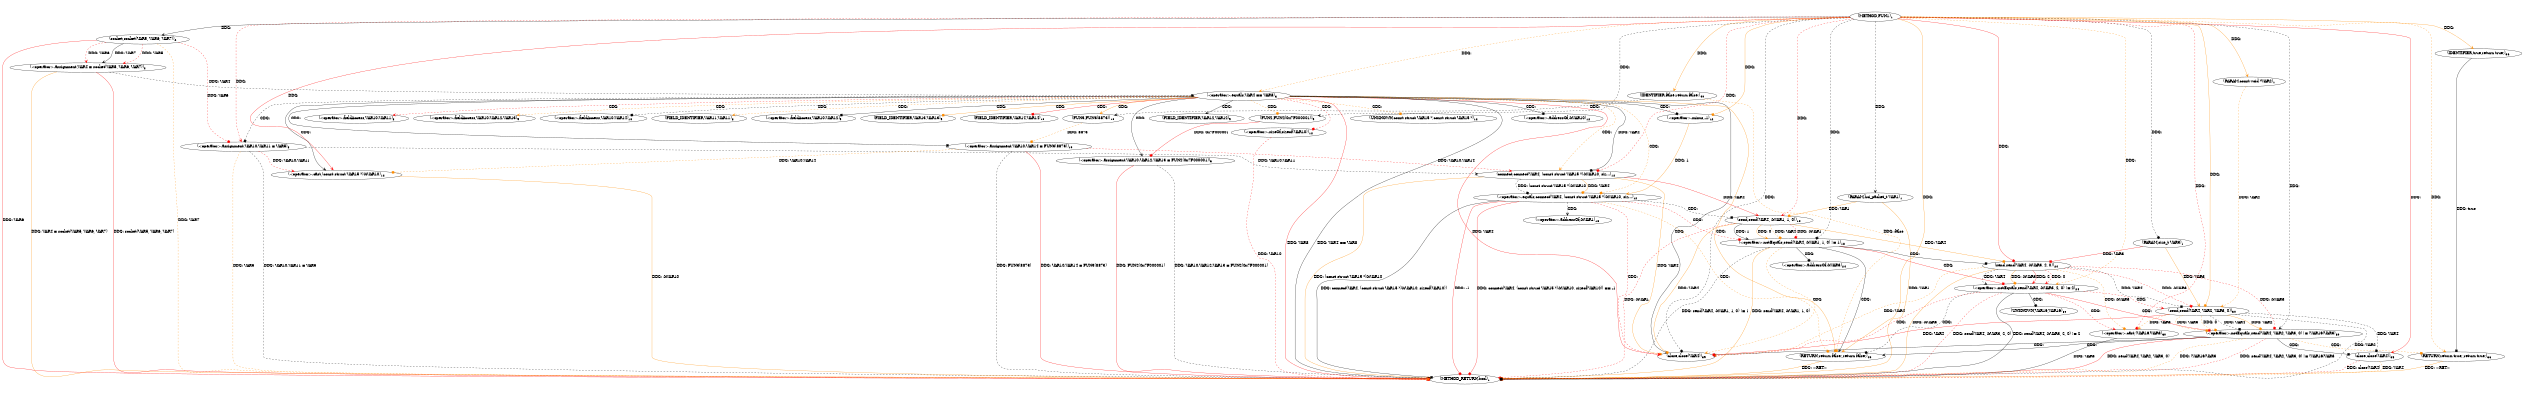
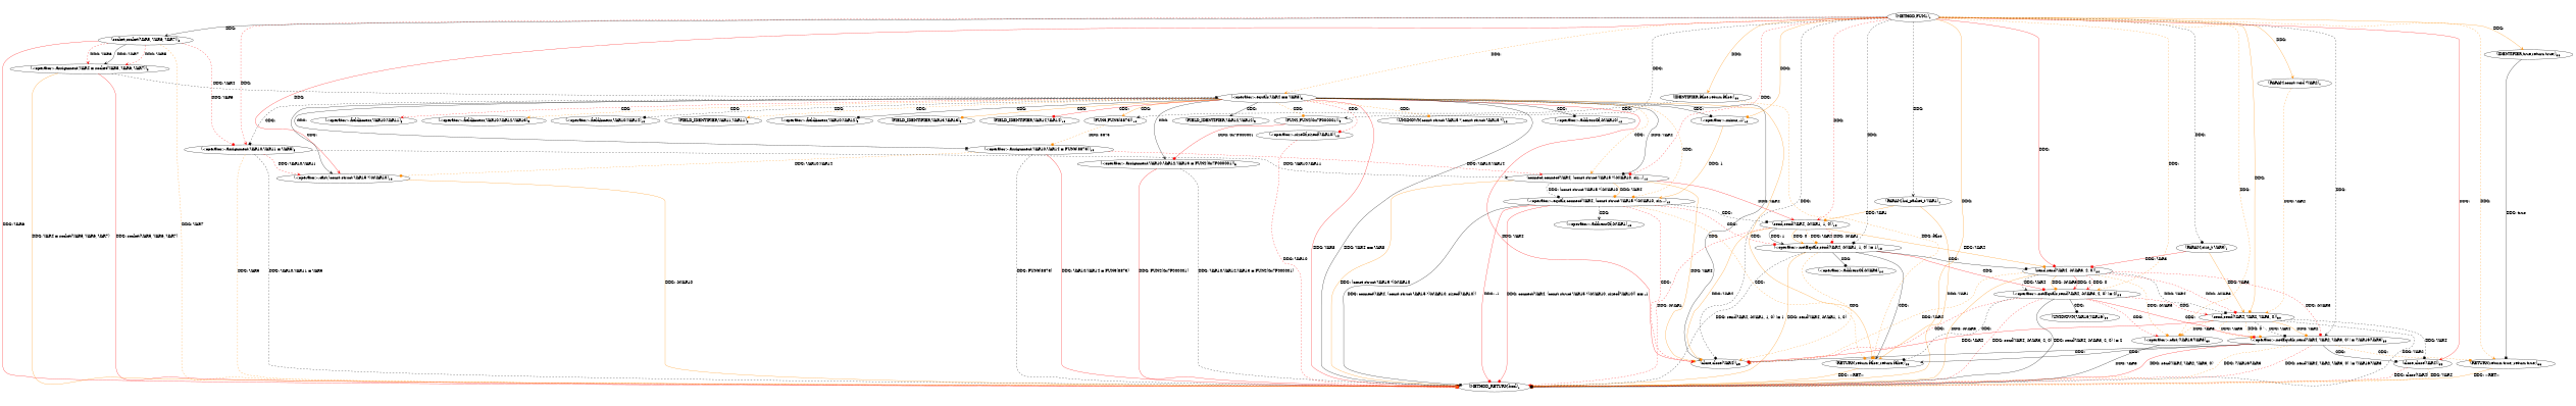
  digraph {
    edge [arrowhead=box color=darkorange style=dashed]
    n1 [label=<(METHOD,FUN1)<SUB>1</SUB>>]
    n2 [label=<(PARAM,hci_packet_t VAR1)<SUB>1</SUB>>]
    n3 [label=<(PARAM,const void *VAR2)<SUB>1</SUB>>]
    n4 [label=<(PARAM,size_t VAR3)<SUB>1</SUB>>]
    n5 [label=<(&lt;operator&gt;.assignment,VAR10.VAR11 = VAR5)<SUB>8</SUB>>]
    n6 [label=<(close,close(VAR4))<SUB>35</SUB>>]
    n7 [label=<(RETURN,return true;,return true;)<SUB>36</SUB>>]
    n8 [label=<(close,close(VAR4))<SUB>39</SUB>>]
    n9 [label=<(RETURN,return false;,return false;)<SUB>40</SUB>>]
    n10 [label=<(&lt;operator&gt;.equals,VAR4 == VAR8)<SUB>3</SUB>>]
    n11 [label=<(&lt;operator&gt;.notEquals,send(VAR4, &amp;VAR1, 1, 0) != 1)<SUB>18</SUB>>]
    n12 [label=<(&lt;operator&gt;.notEquals,send(VAR4, &amp;VAR3, 2, 0) != 2)<SUB>24</SUB>>]
    n13 [label=<(&lt;operator&gt;.notEquals,send(VAR4, VAR2, VAR3, 0) != (VAR16)VAR3)<SUB>30</SUB>>]
    n14 [label=<(IDENTIFIER,true,return true;)<SUB>36</SUB>>]
    n15 [label=<(IDENTIFIER,false,return false;)<SUB>40</SUB>>]
    n16 [label=<(socket,socket(VAR5, VAR6, VAR7))<SUB>2</SUB>>]
    n17 [label=<(FUN2,FUN2(0x7F000001))<SUB>9</SUB>>]
    n18 [label=<(connect,connect(VAR4, (const struct VAR15 *)&amp;VAR10, siz...)<SUB>12</SUB>>]
    n19 [label=<(&lt;operator&gt;.minus,-1)<SUB>12</SUB>>]
    n20 [label=<(send,send(VAR4, &amp;VAR1, 1, 0))<SUB>18</SUB>>]
    n21 [label=<(send,send(VAR4, &amp;VAR3, 2, 0))<SUB>24</SUB>>]
    n22 [label=<(send,send(VAR4, VAR2, VAR3, 0))<SUB>30</SUB>>]
    n23 [label=<(&lt;operator&gt;.cast,(VAR16)VAR3)<SUB>30</SUB>>]
    n24 [label=<(&lt;operator&gt;.cast,(const struct VAR15 *)&amp;VAR10)<SUB>12</SUB>>]
    n25 [label=<(METHOD_RETURN,bool)<SUB>1</SUB>>]
    n26 [label=<(FUN3,FUN3(8873))<SUB>10</SUB>>]
    n27 [label=<(&lt;operator&gt;.assignment,VAR10.VAR12.VAR13 = FUN2(0x7F000001))<SUB>9</SUB>>]
    n28 [label=<(&lt;operator&gt;.assignment,VAR10.VAR14 = FUN3(8873))<SUB>10</SUB>>]
    n29 [label=<(&lt;operator&gt;.equals,connect(VAR4, (const struct VAR15 *)&amp;VAR10, siz...)<SUB>12</SUB>>]
    n30 [label=<(&lt;operator&gt;.sizeOf,sizeof(VAR10))<SUB>12</SUB>>]
    n31 [label=<(&lt;operator&gt;.fieldAccess,VAR10.VAR11)<SUB>8</SUB>>]
    n32 [label=<(&lt;operator&gt;.fieldAccess,VAR10.VAR12.VAR13)<SUB>9</SUB>>]
    n33 [label=<(&lt;operator&gt;.fieldAccess,VAR10.VAR14)<SUB>10</SUB>>]
    n34 [label=<(FIELD_IDENTIFIER,VAR11,VAR11)<SUB>8</SUB>>]
    n35 [label=<(&lt;operator&gt;.fieldAccess,VAR10.VAR12)<SUB>9</SUB>>]
    n36 [label=<(FIELD_IDENTIFIER,VAR13,VAR13)<SUB>9</SUB>>]
    n37 [label=<(FIELD_IDENTIFIER,VAR14,VAR14)<SUB>10</SUB>>]
    n38 [label=<(FIELD_IDENTIFIER,VAR12,VAR12)<SUB>9</SUB>>]
    n39 [label=<(UNKNOWN,const struct VAR15 *,const struct VAR15 *)<SUB>12</SUB>>]
    n40 [label=<(&lt;operator&gt;.addressOf,&amp;VAR10)<SUB>12</SUB>>]
    n41 [label=<(&lt;operator&gt;.addressOf,&amp;VAR3)<SUB>24</SUB>>]
    n42 [label=<(UNKNOWN,VAR16,VAR16)<SUB>30</SUB>>]
    n43 [label=<(&lt;operator&gt;.assignment,VAR4 = socket(VAR5, VAR6, VAR7))<SUB>2</SUB>>]
    n44 [label=<(&lt;operator&gt;.addressOf,&amp;VAR1)<SUB>18</SUB>>]
    n1 -> n2 [arrowhead=vee color=black label="DDG: "]
    n1 -> n3 [arrowhead=vee label="DDG: " style=solid]
    n1 -> n4 [color=black label="DDG: "]
    n1 -> n5 [arrowhead=vee color=red label="DDG: "]
    n1 -> n6 [arrowhead=vee color=red label="DDG: " style=solid]
    n1 -> n7 [arrowhead=vee label="DDG: "]
    n1 -> n8 [color=black label="DDG: "]
    n1 -> n9 [arrowhead=vee label="DDG: " style=solid]
    n1 -> n10 [arrowhead=vee label="DDG: "]
    n1 -> n11 [color=black label="DDG: "]
    n1 -> n12 [arrowhead=vee label="DDG: "]
    n1 -> n13 [arrowhead=vee color=black label="DDG: "]
    n1 -> n14 [arrowhead=vee label="DDG: " style=solid]
    n1 -> n15 [arrowhead=vee label="DDG: " style=solid]
    n1 -> n16 [arrowhead=vee color=black label="DDG: " style=solid]
    n1 -> n17 [arrowhead=vee color=black label="DDG: "]
    n1 -> n18 [color=red label="DDG: "]
    n1 -> n19 [label="DDG: " style=solid]
    n1 -> n20 [arrowhead=vee color=red label="DDG: "]
    n1 -> n21 [color=red label="DDG: " style=solid]
    n1 -> n22 [label="DDG: " style=solid]
-   n1 -> n23 [color=red label="DDG: "]
+   n1 -> n23 [label="DDG: "]
    n1 -> n24 [arrowhead=vee color=red label="DDG: " style=solid]
    n2 -> n20 [label="DDG: VAR1" style=solid]
    n2 -> n25 [arrowhead=vee label="DDG: VAR1" style=solid]
    n3 -> n22 [arrowhead=vee label="DDG: VAR2"]
    n4 -> n21 [color=red label="DDG: VAR3" style=solid]
    n4 -> n22 [arrowhead=vee label="DDG: VAR3" style=solid]
    n5 -> n18 [arrowhead=vee color=black label="DDG: VAR10.VAR11"]
    n5 -> n24 [arrowhead=vee color=red label="DDG: VAR10.VAR11"]
    n5 -> n25 [label="DDG: VAR5"]
    n5 -> n25 [arrowhead=vee color=black label="DDG: VAR10.VAR11 = VAR5"]
    n6 -> n25 [label="DDG: VAR4"]
    n6 -> n25 [color=red label="DDG: close(VAR4)"]
    n7 -> n25 [arrowhead=vee label="DDG: &lt;RET&gt;" style=solid]
    n9 -> n25 [label="DDG: &lt;RET&gt;" style=solid]
    n10 -> n5 [color=black label="CDG: "]
    n10 -> n8 [arrowhead=vee color=red label="DDG: VAR4" style=solid]
    n10 -> n8 [arrowhead=vee color=black label="CDG: " style=solid]
    n10 -> n9 [label="CDG: " style=solid]
    n10 -> n17 [label="CDG: "]
    n10 -> n18 [color=black label="DDG: VAR4" style=solid]
    n10 -> n18 [arrowhead=vee label="CDG: "]
    n10 -> n19 [color=black label="CDG: " style=solid]
    n10 -> n24 [arrowhead=vee color=black label="CDG: " style=solid]
    n10 -> n25 [color=black label="DDG: VAR4 == VAR8" style=solid]
    n10 -> n25 [arrowhead=vee color=red label="DDG: VAR8" style=solid]
    n10 -> n26 [arrowhead=vee label="CDG: " style=solid]
    n10 -> n27 [arrowhead=vee color=black label="CDG: " style=solid]
    n10 -> n28 [color=black label="CDG: " style=solid]
    n10 -> n29 [label="CDG: "]
    n10 -> n30 [color=red label="CDG: "]
    n10 -> n31 [arrowhead=vee color=red label="CDG: "]
    n10 -> n32 [arrowhead=vee label="CDG: "]
    n10 -> n33 [color=black label="CDG: "]
    n10 -> n34 [arrowhead=vee label="CDG: "]
    n10 -> n35 [color=black label="CDG: " style=solid]
    n10 -> n36 [label="CDG: " style=solid]
    n10 -> n37 [color=red label="CDG: " style=solid]
    n10 -> n38 [arrowhead=vee color=black label="CDG: " style=solid]
    n10 -> n39 [label="CDG: "]
    n10 -> n40 [color=black label="CDG: " style=solid]
    n11 -> n8 [arrowhead=vee label="CDG: "]
    n11 -> n9 [arrowhead=vee color=black label="CDG: " style=solid]
    n11 -> n12 [color=red label="CDG: " style=solid]
    n11 -> n21 [color=black label="CDG: " style=solid]
    n11 -> n25 [arrowhead=vee label="DDG: send(VAR4, &amp;VAR1, 1, 0)" style=solid]
    n11 -> n25 [color=black label="DDG: send(VAR4, &amp;VAR1, 1, 0) != 1"]
    n11 -> n41 [color=black label="CDG: " style=solid]
    n12 -> n8 [color=red label="CDG: "]
    n12 -> n9 [color=black label="CDG: "]
    n12 -> n13 [color=red label="CDG: " style=solid]
    n12 -> n22 [arrowhead=vee color=red label="CDG: "]
    n12 -> n23 [arrowhead=vee color=red label="CDG: "]
    n12 -> n25 [color=red label="DDG: send(VAR4, &amp;VAR3, 2, 0)"]
    n12 -> n25 [color=black label="DDG: send(VAR4, &amp;VAR3, 2, 0) != 2" style=solid]
    n12 -> n42 [color=black label="CDG: " style=solid]
    n13 -> n6 [color=black label="CDG: " style=solid]
    n13 -> n7 [label="CDG: "]
    n13 -> n8 [color=black label="CDG: " style=solid]
    n13 -> n9 [arrowhead=vee color=black label="CDG: " style=solid]
    n13 -> n25 [arrowhead=vee color=red label="DDG: send(VAR4, VAR2, VAR3, 0)" style=solid]
    n13 -> n25 [label="DDG: (VAR16)VAR3"]
    n13 -> n25 [color=red label="DDG: send(VAR4, VAR2, VAR3, 0) != (VAR16)VAR3"]
    n14 -> n7 [color=black label="DDG: true" style=solid]
    n15 -> n9 [label="DDG: false"]
    n15 -> n26 [arrowhead=vee color=black label="DDG: "]
    n16 -> n5 [color=red label="DDG: VAR5"]
    n16 -> n25 [arrowhead=vee color=red label="DDG: VAR6" style=solid]
    n16 -> n25 [label="DDG: VAR7"]
    n16 -> n43 [arrowhead=vee color=red label="DDG: VAR5"]
    n16 -> n43 [arrowhead=vee color=red label="DDG: VAR6"]
    n16 -> n43 [arrowhead=vee color=black label="DDG: VAR7" style=solid]
    n17 -> n27 [color=red label="DDG: 0x7F000001" style=solid]
    n18 -> n8 [label="DDG: VAR4" style=solid]
    n18 -> n20 [arrowhead=vee color=red label="DDG: VAR4" style=solid]
    n18 -> n25 [arrowhead=vee label="DDG: (const struct VAR15 *)&amp;VAR10" style=solid]
    n18 -> n29 [label="DDG: VAR4" style=solid]
    n18 -> n29 [color=black label="DDG: (const struct VAR15 *)&amp;VAR10"]
    n19 -> n29 [arrowhead=vee label="DDG: 1" style=solid]
    n20 -> n8 [label="DDG: VAR4" style=solid]
    n20 -> n11 [label="DDG: VAR4"]
    n20 -> n11 [color=red label="DDG: &amp;VAR1"]
    n20 -> n11 [arrowhead=vee color=black label="DDG: 1" style=solid]
    n20 -> n11 [arrowhead=vee label="DDG: 0" style=solid]
    n20 -> n21 [label="DDG: VAR4" style=solid]
    n20 -> n25 [arrowhead=vee color=red label="DDG: &amp;VAR1"]
    n21 -> n8 [arrowhead=vee label="DDG: VAR4"]
    n21 -> n12 [arrowhead=vee color=black label="DDG: VAR4"]
    n21 -> n12 [label="DDG: &amp;VAR3" style=solid]
    n21 -> n12 [arrowhead=vee color=red label="DDG: 2" style=solid]
    n21 -> n12 [arrowhead=vee color=red label="DDG: 0"]
    n21 -> n13 [color=red label="DDG: &amp;VAR3"]
    n21 -> n22 [color=black label="DDG: VAR4"]
    n21 -> n22 [color=red label="DDG: &amp;VAR3"]
    n21 -> n23 [label="DDG: &amp;VAR3"]
    n21 -> n25 [arrowhead=vee label="DDG: &amp;VAR3" style=solid]
    n22 -> n6 [color=black label="DDG: VAR4"]
    n22 -> n8 [color=red label="DDG: VAR4" style=solid]
    n22 -> n13 [color=black label="DDG: VAR4"]
    n22 -> n13 [label="DDG: VAR2" style=solid]
    n22 -> n13 [label="DDG: VAR3"]
    n22 -> n13 [label="DDG: 0"]
    n22 -> n23 [arrowhead=vee label="DDG: VAR3"]
    n22 -> n25 [color=black label="DDG: VAR2"]
    n23 -> n25 [color=black label="DDG: VAR3" style=solid]
    n24 -> n25 [label="DDG: &amp;VAR10" style=solid]
    n26 -> n28 [label="DDG: 8873"]
    n27 -> n25 [arrowhead=vee color=red label="DDG: FUN2(0x7F000001)" style=solid]
    n27 -> n25 [arrowhead=vee color=black label="DDG: VAR10.VAR12.VAR13 = FUN2(0x7F000001)"]
    n28 -> n18 [arrowhead=vee color=red label="DDG: VAR10.VAR14"]
    n28 -> n24 [label="DDG: VAR10.VAR14"]
    n28 -> n25 [color=black label="DDG: FUN3(8873)"]
    n28 -> n25 [color=red label="DDG: VAR10.VAR14 = FUN3(8873)" style=solid]
    n29 -> n8 [arrowhead=vee color=red label="CDG: "]
    n29 -> n9 [label="CDG: "]
    n29 -> n11 [color=red label="CDG: "]
    n29 -> n20 [color=black label="CDG: "]
    n29 -> n25 [color=black label="DDG: connect(VAR4, (const struct VAR15 *)&amp;VAR10, sizeof(VAR10))" style=solid]
    n29 -> n25 [color=red label="DDG: -1" style=solid]
    n29 -> n25 [color=red label="DDG: connect(VAR4, (const struct VAR15 *)&amp;VAR10, sizeof(VAR10)) == -1" style=solid]
    n29 -> n44 [arrowhead=vee color=black label="CDG: "]
    n30 -> n25 [color=red label="DDG: VAR10"]
    n43 -> n10 [color=black label="DDG: VAR4"]
    n43 -> n25 [color=red label="DDG: socket(VAR5, VAR6, VAR7)" style=solid]
    n43 -> n25 [arrowhead=vee label="DDG: VAR4 = socket(VAR5, VAR6, VAR7)" style=solid]
  }
